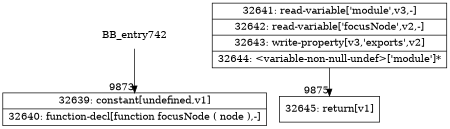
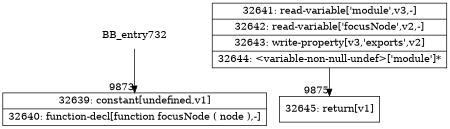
  digraph {
    rankdir=TD
    node [shape=record]
    edge [headport=n tailport=s]
-   BB_entry732 [shape=none label=BB_entry742]
+   BB_entry732 [shape=none]
    n2 [label="{32639: constant[undefined,v1]|32640: function-decl[function focusNode ( node ),-]}"]
    n3 [label="{32641: read-variable['module',v3,-]|32642: read-variable['focusNode',v2,-]|32643: write-property[v3,'exports',v2]|32644: \<variable-non-null-undef\>['module']*}"]
    n4 [label="{32645: return[v1]}"]
    BB_entry732 -> n2 [headlabel="    9873"]
    n3 -> n4 [headlabel="      9875"]
  }
